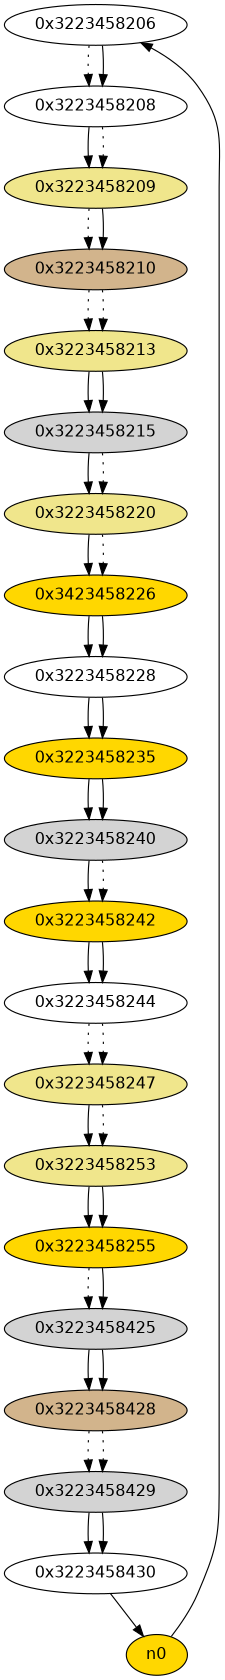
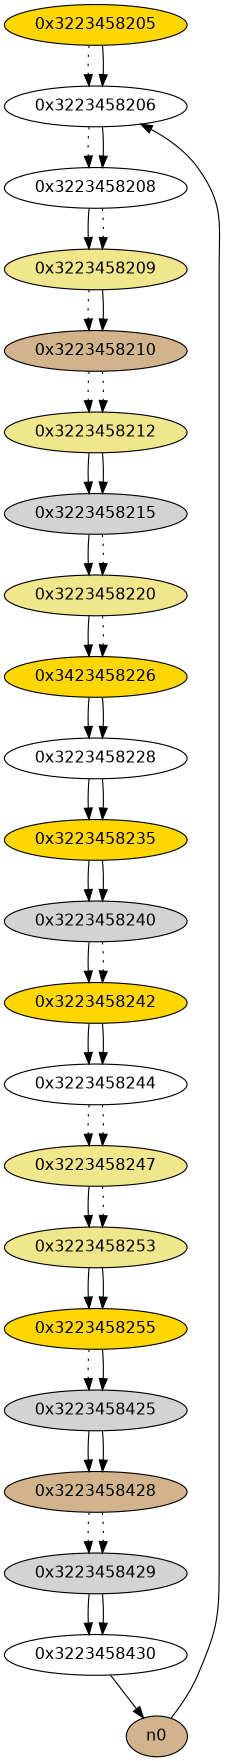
  digraph {
    fontname="DejaVu Sans"
    node [fillcolor=gold fontname="DejaVu Sans" style=filled]
    edge [fontname="DejaVu Sans" style=solid]
+   n1 [label="0x3223458205"]
    n2 [fillcolor=white label="0x3223458206"]
    n3 [fillcolor=white label="0x3223458208"]
    n4 [fillcolor=khaki label="0x3223458209"]
    n5 [fillcolor=tan label="0x3223458210"]
-   n6 [fillcolor=khaki label="0x3223458213"]
+   n6 [fillcolor=khaki label="0x3223458212"]
    n7 [fillcolor=lightgrey label="0x3223458215"]
    n8 [fillcolor=khaki label="0x3223458220"]
    n9 [label="0x3423458226"]
    n10 [fillcolor=white label="0x3223458228"]
    n11 [label="0x3223458235"]
    n12 [fillcolor=lightgrey label="0x3223458240"]
    n13 [label="0x3223458242"]
    n14 [fillcolor=white label="0x3223458244"]
    n15 [fillcolor=khaki label="0x3223458247"]
    n16 [fillcolor=khaki label="0x3223458253"]
    n17 [label="0x3223458255"]
    n18 [fillcolor=lightgrey label="0x3223458425"]
    n19 [fillcolor=tan label="0x3223458428"]
    n20 [fillcolor=lightgrey label="0x3223458429"]
    n21 [fillcolor=white label="0x3223458430"]
-   n0
+   n0 [fillcolor=tan]
+   n1 -> n2 [style=dotted]
+   n1 -> n2
    n2 -> n3 [style=dotted]
    n2 -> n3
    n3 -> n4
    n3 -> n4 [style=dotted]
    n4 -> n5 [style=dotted]
    n4 -> n5
    n5 -> n6 [style=dotted]
    n5 -> n6 [style=dotted]
    n6 -> n7
    n6 -> n7
    n7 -> n8
    n7 -> n8 [style=dotted]
    n8 -> n9
    n8 -> n9 [style=dotted]
    n9 -> n10
    n9 -> n10
    n10 -> n11
    n10 -> n11
    n11 -> n12
    n11 -> n12
    n12 -> n13
    n12 -> n13 [style=dotted]
    n13 -> n14
    n13 -> n14
    n14 -> n15 [style=dotted]
    n14 -> n15 [style=dotted]
    n15 -> n16
    n15 -> n16 [style=dotted]
    n16 -> n17
    n16 -> n17
    n17 -> n18 [style=dotted]
    n17 -> n18
    n18 -> n19
    n18 -> n19
    n19 -> n20 [style=dotted]
    n19 -> n20 [style=dotted]
    n20 -> n21
    n20 -> n21
    n21 -> n0
    n0 -> n2
  }
